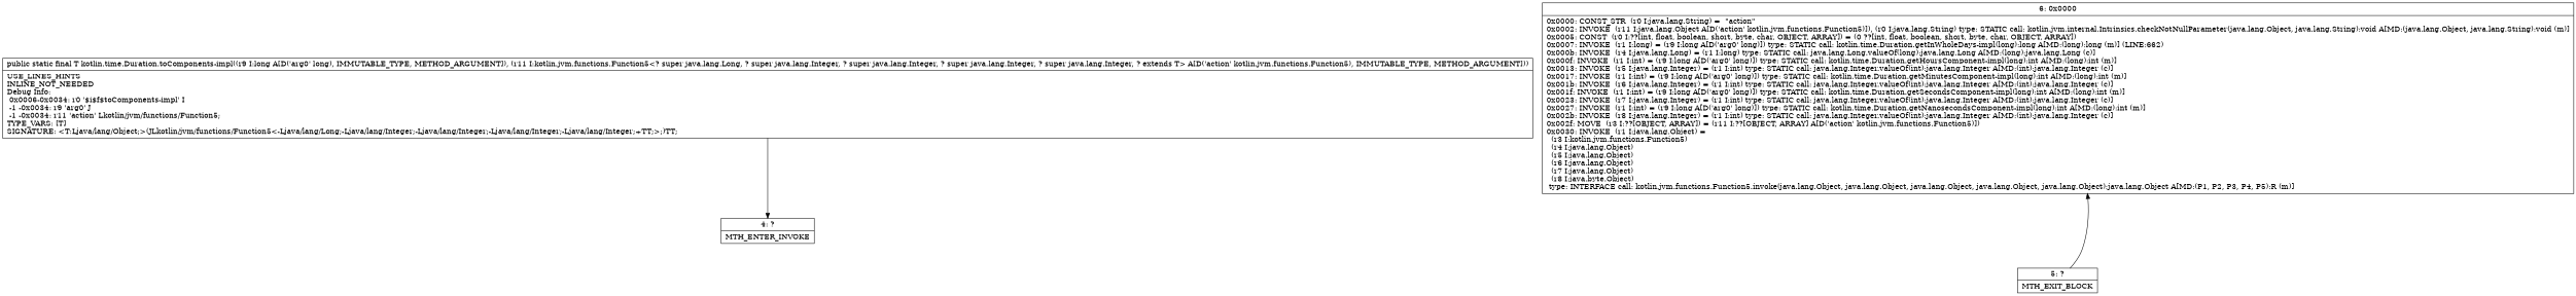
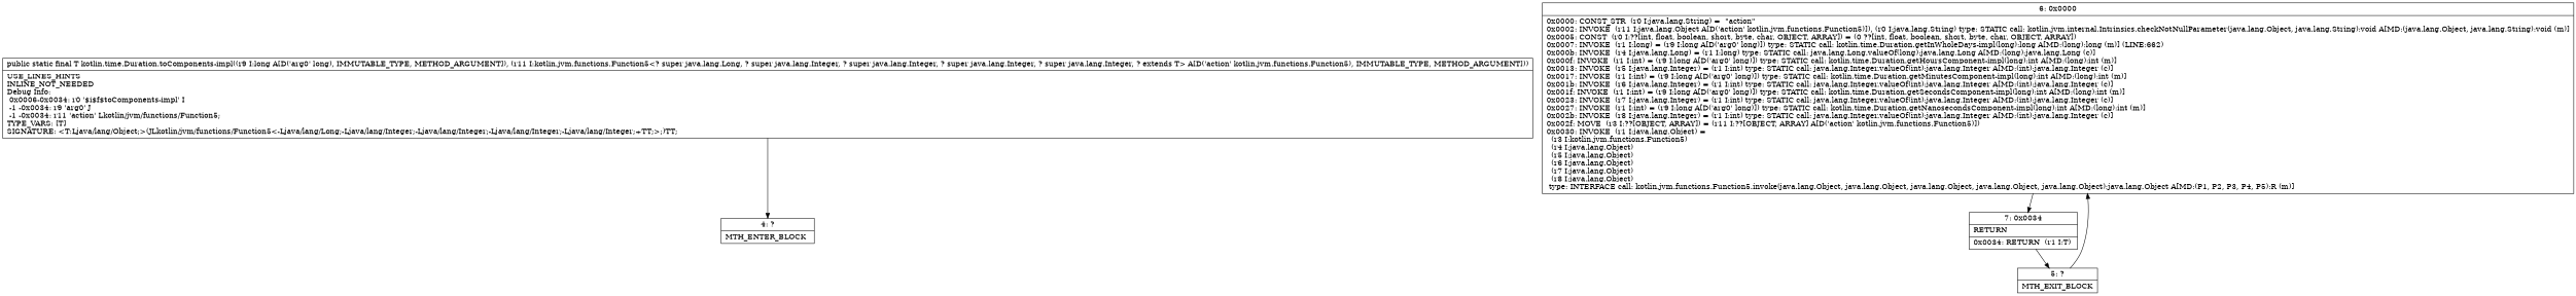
  digraph {
    node [shape=record]
-   n1 [label="{4\:\ ?|MTH_ENTER_INVOKE\l}"]
-   n2 [label="{6\:\ 0x0000|0x0000: CONST_STR  (r0 I:java.lang.String) =  \"action\" \l0x0002: INVOKE  (r11 I:java.lang.Object A[D('action' kotlin.jvm.functions.Function5)]), (r0 I:java.lang.String) type: STATIC call: kotlin.jvm.internal.Intrinsics.checkNotNullParameter(java.lang.Object, java.lang.String):void A[MD:(java.lang.Object, java.lang.String):void (m)]\l0x0005: CONST  (r0 I:??[int, float, boolean, short, byte, char, OBJECT, ARRAY]) = (0 ??[int, float, boolean, short, byte, char, OBJECT, ARRAY]) \l0x0007: INVOKE  (r1 I:long) = (r9 I:long A[D('arg0' long)]) type: STATIC call: kotlin.time.Duration.getInWholeDays\-impl(long):long A[MD:(long):long (m)] (LINE:662)\l0x000b: INVOKE  (r4 I:java.lang.Long) = (r1 I:long) type: STATIC call: java.lang.Long.valueOf(long):java.lang.Long A[MD:(long):java.lang.Long (c)]\l0x000f: INVOKE  (r1 I:int) = (r9 I:long A[D('arg0' long)]) type: STATIC call: kotlin.time.Duration.getHoursComponent\-impl(long):int A[MD:(long):int (m)]\l0x0013: INVOKE  (r5 I:java.lang.Integer) = (r1 I:int) type: STATIC call: java.lang.Integer.valueOf(int):java.lang.Integer A[MD:(int):java.lang.Integer (c)]\l0x0017: INVOKE  (r1 I:int) = (r9 I:long A[D('arg0' long)]) type: STATIC call: kotlin.time.Duration.getMinutesComponent\-impl(long):int A[MD:(long):int (m)]\l0x001b: INVOKE  (r6 I:java.lang.Integer) = (r1 I:int) type: STATIC call: java.lang.Integer.valueOf(int):java.lang.Integer A[MD:(int):java.lang.Integer (c)]\l0x001f: INVOKE  (r1 I:int) = (r9 I:long A[D('arg0' long)]) type: STATIC call: kotlin.time.Duration.getSecondsComponent\-impl(long):int A[MD:(long):int (m)]\l0x0023: INVOKE  (r7 I:java.lang.Integer) = (r1 I:int) type: STATIC call: java.lang.Integer.valueOf(int):java.lang.Integer A[MD:(int):java.lang.Integer (c)]\l0x0027: INVOKE  (r1 I:int) = (r9 I:long A[D('arg0' long)]) type: STATIC call: kotlin.time.Duration.getNanosecondsComponent\-impl(long):int A[MD:(long):int (m)]\l0x002b: INVOKE  (r8 I:java.lang.Integer) = (r1 I:int) type: STATIC call: java.lang.Integer.valueOf(int):java.lang.Integer A[MD:(int):java.lang.Integer (c)]\l0x002f: MOVE  (r3 I:??[OBJECT, ARRAY]) = (r11 I:??[OBJECT, ARRAY] A[D('action' kotlin.jvm.functions.Function5)]) \l0x0030: INVOKE  (r1 I:java.lang.Object) = \l  (r3 I:kotlin.jvm.functions.Function5)\l  (r4 I:java.lang.Object)\l  (r5 I:java.lang.Object)\l  (r6 I:java.lang.Object)\l  (r7 I:java.lang.Object)\l  (r8 I:java.byte.Object)\l type: INTERFACE call: kotlin.jvm.functions.Function5.invoke(java.lang.Object, java.lang.Object, java.lang.Object, java.lang.Object, java.lang.Object):java.lang.Object A[MD:(P1, P2, P3, P4, P5):R (m)]\l}"]
+   n1 [label="{4\:\ ?|MTH_ENTER_BLOCK\l}"]
+   n2 [label="{6\:\ 0x0000|0x0000: CONST_STR  (r0 I:java.lang.String) =  \"action\" \l0x0002: INVOKE  (r11 I:java.lang.Object A[D('action' kotlin.jvm.functions.Function5)]), (r0 I:java.lang.String) type: STATIC call: kotlin.jvm.internal.Intrinsics.checkNotNullParameter(java.lang.Object, java.lang.String):void A[MD:(java.lang.Object, java.lang.String):void (m)]\l0x0005: CONST  (r0 I:??[int, float, boolean, short, byte, char, OBJECT, ARRAY]) = (0 ??[int, float, boolean, short, byte, char, OBJECT, ARRAY]) \l0x0007: INVOKE  (r1 I:long) = (r9 I:long A[D('arg0' long)]) type: STATIC call: kotlin.time.Duration.getInWholeDays\-impl(long):long A[MD:(long):long (m)] (LINE:662)\l0x000b: INVOKE  (r4 I:java.lang.Long) = (r1 I:long) type: STATIC call: java.lang.Long.valueOf(long):java.lang.Long A[MD:(long):java.lang.Long (c)]\l0x000f: INVOKE  (r1 I:int) = (r9 I:long A[D('arg0' long)]) type: STATIC call: kotlin.time.Duration.getHoursComponent\-impl(long):int A[MD:(long):int (m)]\l0x0013: INVOKE  (r5 I:java.lang.Integer) = (r1 I:int) type: STATIC call: java.lang.Integer.valueOf(int):java.lang.Integer A[MD:(int):java.lang.Integer (c)]\l0x0017: INVOKE  (r1 I:int) = (r9 I:long A[D('arg0' long)]) type: STATIC call: kotlin.time.Duration.getMinutesComponent\-impl(long):int A[MD:(long):int (m)]\l0x001b: INVOKE  (r6 I:java.lang.Integer) = (r1 I:int) type: STATIC call: java.lang.Integer.valueOf(int):java.lang.Integer A[MD:(int):java.lang.Integer (c)]\l0x001f: INVOKE  (r1 I:int) = (r9 I:long A[D('arg0' long)]) type: STATIC call: kotlin.time.Duration.getSecondsComponent\-impl(long):int A[MD:(long):int (m)]\l0x0023: INVOKE  (r7 I:java.lang.Integer) = (r1 I:int) type: STATIC call: java.lang.Integer.valueOf(int):java.lang.Integer A[MD:(int):java.lang.Integer (c)]\l0x0027: INVOKE  (r1 I:int) = (r9 I:long A[D('arg0' long)]) type: STATIC call: kotlin.time.Duration.getNanosecondsComponent\-impl(long):int A[MD:(long):int (m)]\l0x002b: INVOKE  (r8 I:java.lang.Integer) = (r1 I:int) type: STATIC call: java.lang.Integer.valueOf(int):java.lang.Integer A[MD:(int):java.lang.Integer (c)]\l0x002f: MOVE  (r3 I:??[OBJECT, ARRAY]) = (r11 I:??[OBJECT, ARRAY] A[D('action' kotlin.jvm.functions.Function5)]) \l0x0030: INVOKE  (r1 I:java.lang.Object) = \l  (r3 I:kotlin.jvm.functions.Function5)\l  (r4 I:java.lang.Object)\l  (r5 I:java.lang.Object)\l  (r6 I:java.lang.Object)\l  (r7 I:java.lang.Object)\l  (r8 I:java.lang.Object)\l type: INTERFACE call: kotlin.jvm.functions.Function5.invoke(java.lang.Object, java.lang.Object, java.lang.Object, java.lang.Object, java.lang.Object):java.lang.Object A[MD:(P1, P2, P3, P4, P5):R (m)]\l}"]
+   n3 [label="{7\:\ 0x0034|RETURN\l|0x0034: RETURN  (r1 I:T) \l}"]
    n4 [label="{5\:\ ?|MTH_EXIT_BLOCK\l}"]
    n5 [label="{public static final T kotlin.time.Duration.toComponents\-impl((r9 I:long A[D('arg0' long), IMMUTABLE_TYPE, METHOD_ARGUMENT]), (r11 I:kotlin.jvm.functions.Function5\<? super java.lang.Long, ? super java.lang.Integer, ? super java.lang.Integer, ? super java.lang.Integer, ? super java.lang.Integer, ? extends T\> A[D('action' kotlin.jvm.functions.Function5), IMMUTABLE_TYPE, METHOD_ARGUMENT]))  | USE_LINES_HINTS\lINLINE_NOT_NEEDED\lDebug Info:\l  0x0006\-0x0034: r0 '$i$f$toComponents\-impl' I\l  \-1 \-0x0034: r9 'arg0' J\l  \-1 \-0x0034: r11 'action' Lkotlin\/jvm\/functions\/Function5;\lTYPE_VARS: [T]\lSIGNATURE: \<T:Ljava\/lang\/Object;\>(JLkotlin\/jvm\/functions\/Function5\<\-Ljava\/lang\/Long;\-Ljava\/lang\/Integer;\-Ljava\/lang\/Integer;\-Ljava\/lang\/Integer;\-Ljava\/lang\/Integer;+TT;\>;)TT;\l}"]
+   n2 -> n3
+   n3 -> n4
    n4 -> n2
    n5 -> n1
  }
